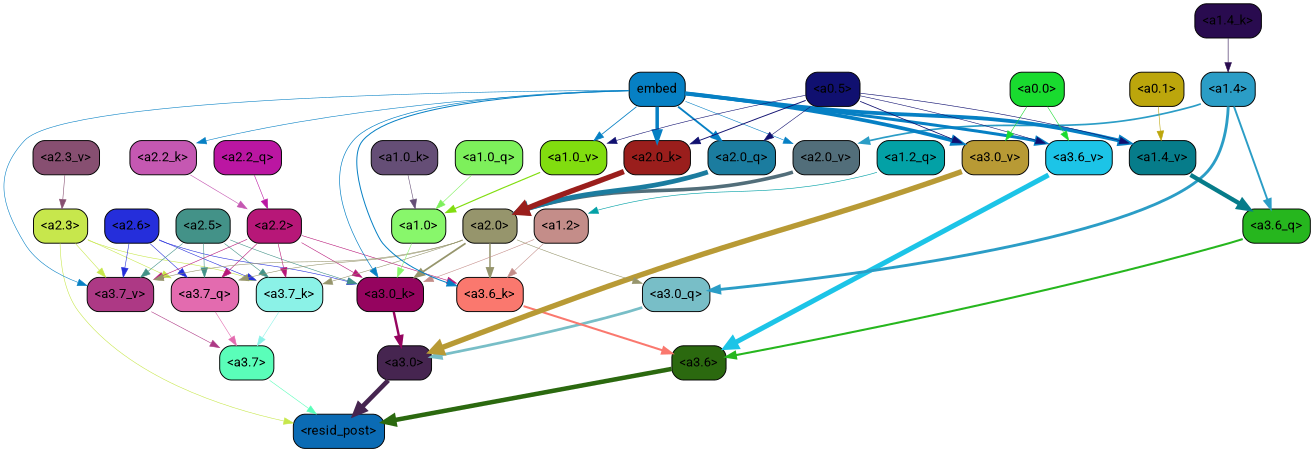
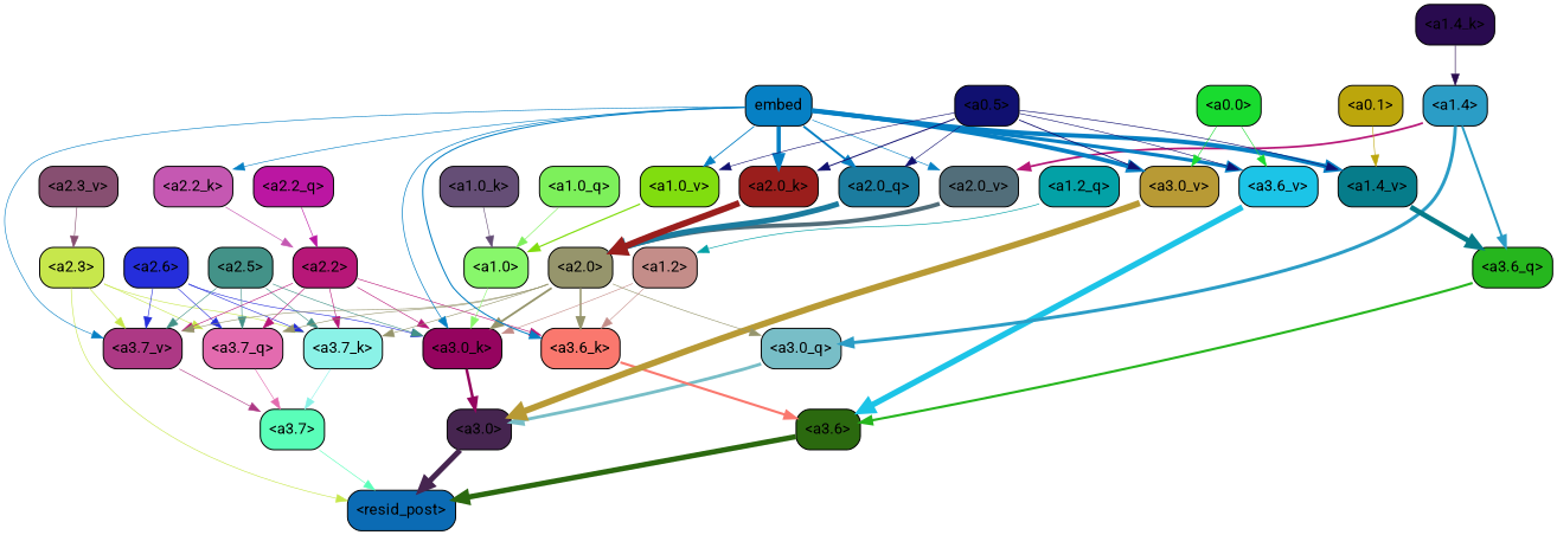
  strict digraph {
    fontname=Roboto
    splines=true
    node [color=black fontname=Roboto shape=box style="filled, rounded"]
    edge [color="#0680c4" fontname=Roboto penwidth=0.6]
    "<a3.7>" [fillcolor="#5afeb9"]
    "<resid_post>" [fillcolor="#0b6bb4"]
    "<a3.6>" [fillcolor="#2b690f"]
    "<a3.0>" [fillcolor="#462550"]
    "<a2.3>" [fillcolor="#c7e74c"]
    "<a3.7_q>" [fillcolor="#e36baf"]
    "<a3.7_k>" [fillcolor="#8bf2e7"]
    "<a3.7_v>" [fillcolor="#ad3985"]
    "<a3.6_q>" [fillcolor="#26b61e"]
    "<a3.0_q>" [fillcolor="#78bec7"]
    "<a3.6_k>" [fillcolor="#fa786e"]
    "<a3.0_k>" [fillcolor="#95045f"]
    "<a3.6_v>" [fillcolor="#1cc4e7"]
    "<a3.0_v>" [fillcolor="#b89a35"]
    "<a2.6>" [fillcolor="#252edb"]
    "<a2.5>" [fillcolor="#439288"]
    "<a2.2>" [fillcolor="#b71778"]
    "<a2.0>" [fillcolor="#96956c"]
    "<a1.4>" [fillcolor="#2b9dc6"]
    "<a2.0_v>" [fillcolor="#526e7a"]
    "<a1.2>" [fillcolor="#c48d89"]
    embed [fillcolor="#0680c4"]
    "<a2.0_q>" [fillcolor="#1b7c9f"]
    "<a2.2_k>" [fillcolor="#c558b2"]
    "<a2.0_k>" [fillcolor="#9a1e1c"]
    "<a1.4_v>" [fillcolor="#067c8a"]
    "<a1.0_v>" [fillcolor="#81dd0f"]
    "<a1.0>" [fillcolor="#88f76b"]
    "<a0.5>" [fillcolor="#101070"]
    "<a0.0>" [fillcolor="#19db2f"]
    "<a2.2_q>" [fillcolor="#bb16a2"]
    "<a2.3_v>" [fillcolor="#874f71"]
    "<a1.2_q>" [fillcolor="#03a1a6"]
    "<a1.0_q>" [fillcolor="#7df05b"]
    "<a1.4_k>" [fillcolor="#290b4f"]
    "<a1.0_k>" [fillcolor="#654e76"]
    "<a0.1>" [fillcolor="#bca60c"]
    "<a3.7>" -> "<resid_post>" [color="#5afeb9"]
    "<a3.6>" -> "<resid_post>" [color="#2b690f" penwidth=4.751592040061951]
    "<a3.0>" -> "<resid_post>" [color="#462550" penwidth=4.904066681861877]
    "<a2.3>" -> "<resid_post>" [color="#c7e74c"]
    "<a2.3>" -> "<a3.7_q>" [color="#c7e74c"]
    "<a2.3>" -> "<a3.7_k>" [color="#c7e74c"]
    "<a2.3>" -> "<a3.7_v>" [color="#c7e74c"]
    "<a3.7_q>" -> "<a3.7>" [color="#e36baf"]
    "<a3.7_k>" -> "<a3.7>" [color="#8bf2e7"]
    "<a3.7_v>" -> "<a3.7>" [color="#ad3985"]
    "<a3.6_q>" -> "<a3.6>" [color="#26b61e" penwidth=2.160832464694977]
    "<a3.0_q>" -> "<a3.0>" [color="#78bec7" penwidth=2.870753765106201]
    "<a3.6_k>" -> "<a3.6>" [color="#fa786e" penwidth=2.13908451795578]
    "<a3.0_k>" -> "<a3.0>" [color="#95045f" penwidth=2.520303964614868]
    "<a3.6_v>" -> "<a3.6>" [color="#1cc4e7" penwidth=5.297133803367615]
    "<a3.0_v>" -> "<a3.0>" [color="#b89a35" penwidth=5.680712580680847]
    "<a2.6>" -> "<a3.7_q>" [color="#252edb"]
    "<a2.6>" -> "<a3.7_k>" [color="#252edb"]
    "<a2.6>" -> "<a3.7_v>" [color="#252edb"]
    "<a2.6>" -> "<a3.0_k>" [color="#252edb"]
    "<a2.5>" -> "<a3.7_q>" [color="#439288"]
    "<a2.5>" -> "<a3.7_k>" [color="#439288"]
    "<a2.5>" -> "<a3.7_v>" [color="#439288"]
    "<a2.5>" -> "<a3.0_k>" [color="#439288"]
    "<a2.2>" -> "<a3.7_q>" [color="#b71778"]
    "<a2.2>" -> "<a3.7_k>" [color="#b71778"]
    "<a2.2>" -> "<a3.7_v>" [color="#b71778"]
    "<a2.2>" -> "<a3.6_k>" [color="#b71778"]
    "<a2.2>" -> "<a3.0_k>" [color="#b71778"]
    "<a2.0>" -> "<a3.7_q>" [color="#96956c"]
    "<a2.0>" -> "<a3.7_k>" [color="#96956c"]
    "<a2.0>" -> "<a3.7_v>" [color="#96956c"]
    "<a2.0>" -> "<a3.0_q>" [color="#96956c"]
    "<a2.0>" -> "<a3.6_k>" [color="#96956c" penwidth=1.5897698998451233]
    "<a2.0>" -> "<a3.0_k>" [color="#96956c" penwidth=1.8405593037605286]
    "<a1.4>" -> "<a3.6_q>" [color="#2b9dc6" penwidth=2.0260728895664215]
    "<a1.4>" -> "<a3.0_q>" [color="#2b9dc6" penwidth=3.0185627341270447]
-   "<a1.4>" -> "<a2.0_v>" [color="#2b9dc6" penwidth=1.7970525026321411]
+   "<a1.4>" -> "<a2.0_v>" [color="#b71778" penwidth=1.7970525026321411]
    "<a2.0_v>" -> "<a2.0>" [color="#526e7a" penwidth=3.781584322452545]
    "<a1.2>" -> "<a3.6_k>" [color="#c48d89"]
    "<a1.2>" -> "<a3.0_k>" [color="#c48d89"]
    embed -> "<a3.7_v>"
    embed -> "<a3.6_k>" [penwidth=1.046662151813507]
    embed -> "<a3.0_k>" [penwidth=0.6995279788970947]
    embed -> "<a3.6_v>" [penwidth=3.1840110421180725]
    embed -> "<a3.0_v>" [penwidth=3.9005755856633186]
    embed -> "<a2.0_v>"
    embed -> "<a2.0_q>" [penwidth=1.9669389724731445]
    embed -> "<a2.2_k>"
    embed -> "<a2.0_k>" [penwidth=3.6898754835128784]
    embed -> "<a1.4_v>" [penwidth=3.992354243993759]
    embed -> "<a1.0_v>" [penwidth=0.8768336176872253]
    "<a2.0_q>" -> "<a2.0>" [color="#1b7c9f" penwidth=5.0040658712387085]
    "<a2.2_k>" -> "<a2.2>" [color="#c558b2" penwidth=0.6304321400821209]
    "<a2.0_k>" -> "<a2.0>" [color="#9a1e1c" penwidth=5.6445024609565735]
    "<a1.4_v>" -> "<a3.6_q>" [color="#067c8a" penwidth=4.602061748504639]
    "<a1.0_v>" -> "<a1.0>" [color="#81dd0f" penwidth=1.227757602930069]
    "<a1.0>" -> "<a3.0_k>" [color="#88f76b"]
    "<a0.5>" -> "<a3.6_v>" [color="#101070"]
    "<a0.5>" -> "<a3.0_v>" [color="#101070" penwidth=0.8493617177009583]
    "<a0.5>" -> "<a2.0_q>" [color="#101070"]
    "<a0.5>" -> "<a2.0_k>" [color="#101070" penwidth=0.9942188858985901]
    "<a0.5>" -> "<a1.4_v>" [color="#101070" penwidth=0.6379710733890533]
    "<a0.5>" -> "<a1.0_v>" [color="#101070"]
    "<a0.0>" -> "<a3.6_v>" [color="#19db2f"]
    "<a0.0>" -> "<a3.0_v>" [color="#19db2f"]
    "<a2.2_q>" -> "<a2.2>" [color="#bb16a2"]
    "<a2.3_v>" -> "<a2.3>" [color="#874f71"]
    "<a1.2_q>" -> "<a1.2>" [color="#03a1a6" penwidth=0.6481351256370544]
    "<a1.0_q>" -> "<a1.0>" [color="#7df05b"]
    "<a1.4_k>" -> "<a1.4>" [color="#290b4f"]
    "<a1.0_k>" -> "<a1.0>" [color="#654e76"]
    "<a0.1>" -> "<a1.4_v>" [color="#bca60c"]
  }
